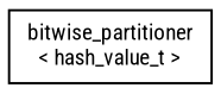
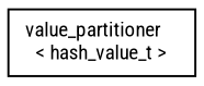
  digraph {
    rankdir=LR
    fontname="Roboto Condensed"
-   n1 [color=black fillcolor=white fontname="Roboto Condensed" fontsize=10 height=0.2 label="bitwise_partitioner\l\< hash_value_t \>" shape=record style=filled width=0.4]
+   n1 [color=black fillcolor=white fontname="Roboto Condensed" fontsize=10 height=0.2 label="value_partitioner\l\< hash_value_t \>" shape=record style=filled width=0.4]
  }
